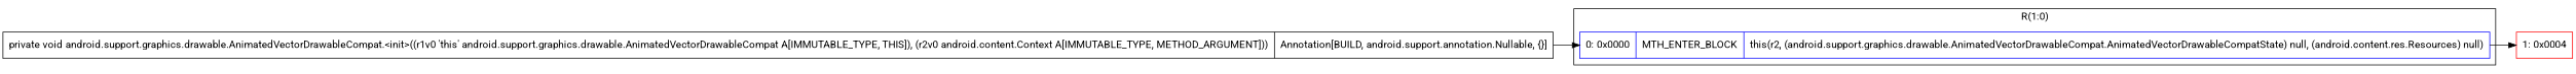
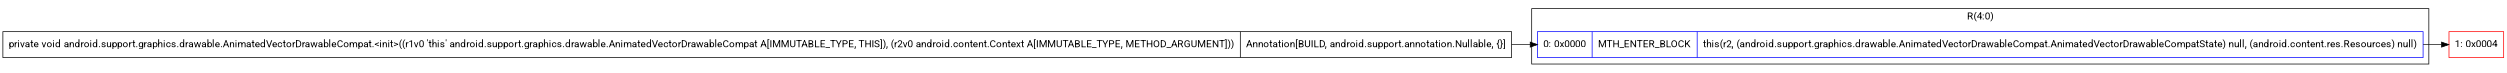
  digraph {
    rankdir=LR
    fontname=Roboto
    node [shape=record fontname=Roboto]
    edge [fontname=Roboto]
    n1 [color=blue label="{0\:\ 0x0000|MTH_ENTER_BLOCK\l|this(r2, (android.support.graphics.drawable.AnimatedVectorDrawableCompat.AnimatedVectorDrawableCompatState) null, (android.content.res.Resources) null)\l}"]
    n2 [color=red label="{1\:\ 0x0004}"]
    n3 [label="{private void android.support.graphics.drawable.AnimatedVectorDrawableCompat.\<init\>((r1v0 'this' android.support.graphics.drawable.AnimatedVectorDrawableCompat A[IMMUTABLE_TYPE, THIS]), (r2v0 android.content.Context A[IMMUTABLE_TYPE, METHOD_ARGUMENT]))  | Annotation[BUILD, android.support.annotation.Nullable, \{\}]\l}"]
    subgraph cluster_1 {
-     label="R(1:0)"
+     label="R(4:0)"
      n1
    }
    n1 -> n2
    n3 -> n1
  }
